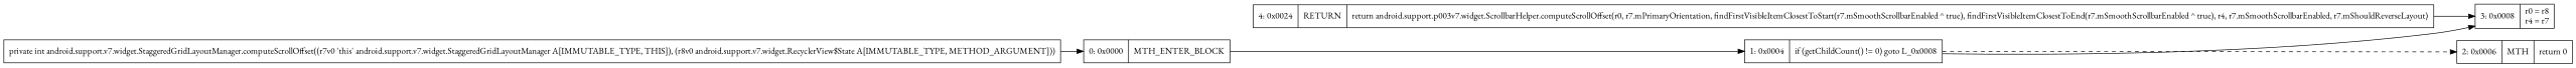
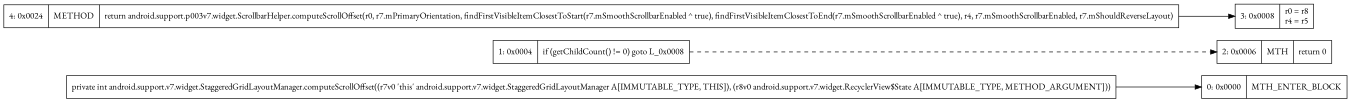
  digraph {
    fontname="EB Garamond"
    rankdir=LR
    node [fontname="EB Garamond" shape=record]
    edge [fontname="EB Garamond"]
    n1 [label="{0\:\ 0x0000|MTH_ENTER_BLOCK\l}"]
    n2 [label="{1\:\ 0x0004|if (getChildCount() != 0) goto L_0x0008\l}"]
    n3 [label="{2\:\ 0x0006|MTH\l|return 0\l}"]
-   n4 [label="{3\:\ 0x0008|r0 = r8\lr4 = r7\l}"]
-   n5 [label="{4\:\ 0x0024|RETURN\l|return android.support.p003v7.widget.ScrollbarHelper.computeScrollOffset(r0, r7.mPrimaryOrientation, findFirstVisibleItemClosestToStart(r7.mSmoothScrollbarEnabled ^ true), findFirstVisibleItemClosestToEnd(r7.mSmoothScrollbarEnabled ^ true), r4, r7.mSmoothScrollbarEnabled, r7.mShouldReverseLayout)\l}"]
+   n4 [label="{3\:\ 0x0008|r0 = r8\lr4 = r5\l}"]
+   n5 [label="{4\:\ 0x0024|METHOD\l|return android.support.p003v7.widget.ScrollbarHelper.computeScrollOffset(r0, r7.mPrimaryOrientation, findFirstVisibleItemClosestToStart(r7.mSmoothScrollbarEnabled ^ true), findFirstVisibleItemClosestToEnd(r7.mSmoothScrollbarEnabled ^ true), r4, r7.mSmoothScrollbarEnabled, r7.mShouldReverseLayout)\l}"]
    n6 [label="{private int android.support.v7.widget.StaggeredGridLayoutManager.computeScrollOffset((r7v0 'this' android.support.v7.widget.StaggeredGridLayoutManager A[IMMUTABLE_TYPE, THIS]), (r8v0 android.support.v7.widget.RecyclerView$State A[IMMUTABLE_TYPE, METHOD_ARGUMENT])) }"]
-   n1 -> n2
    n2 -> n3 [style=dashed]
-   n2 -> n4
    n5 -> n4
    n6 -> n1
  }
